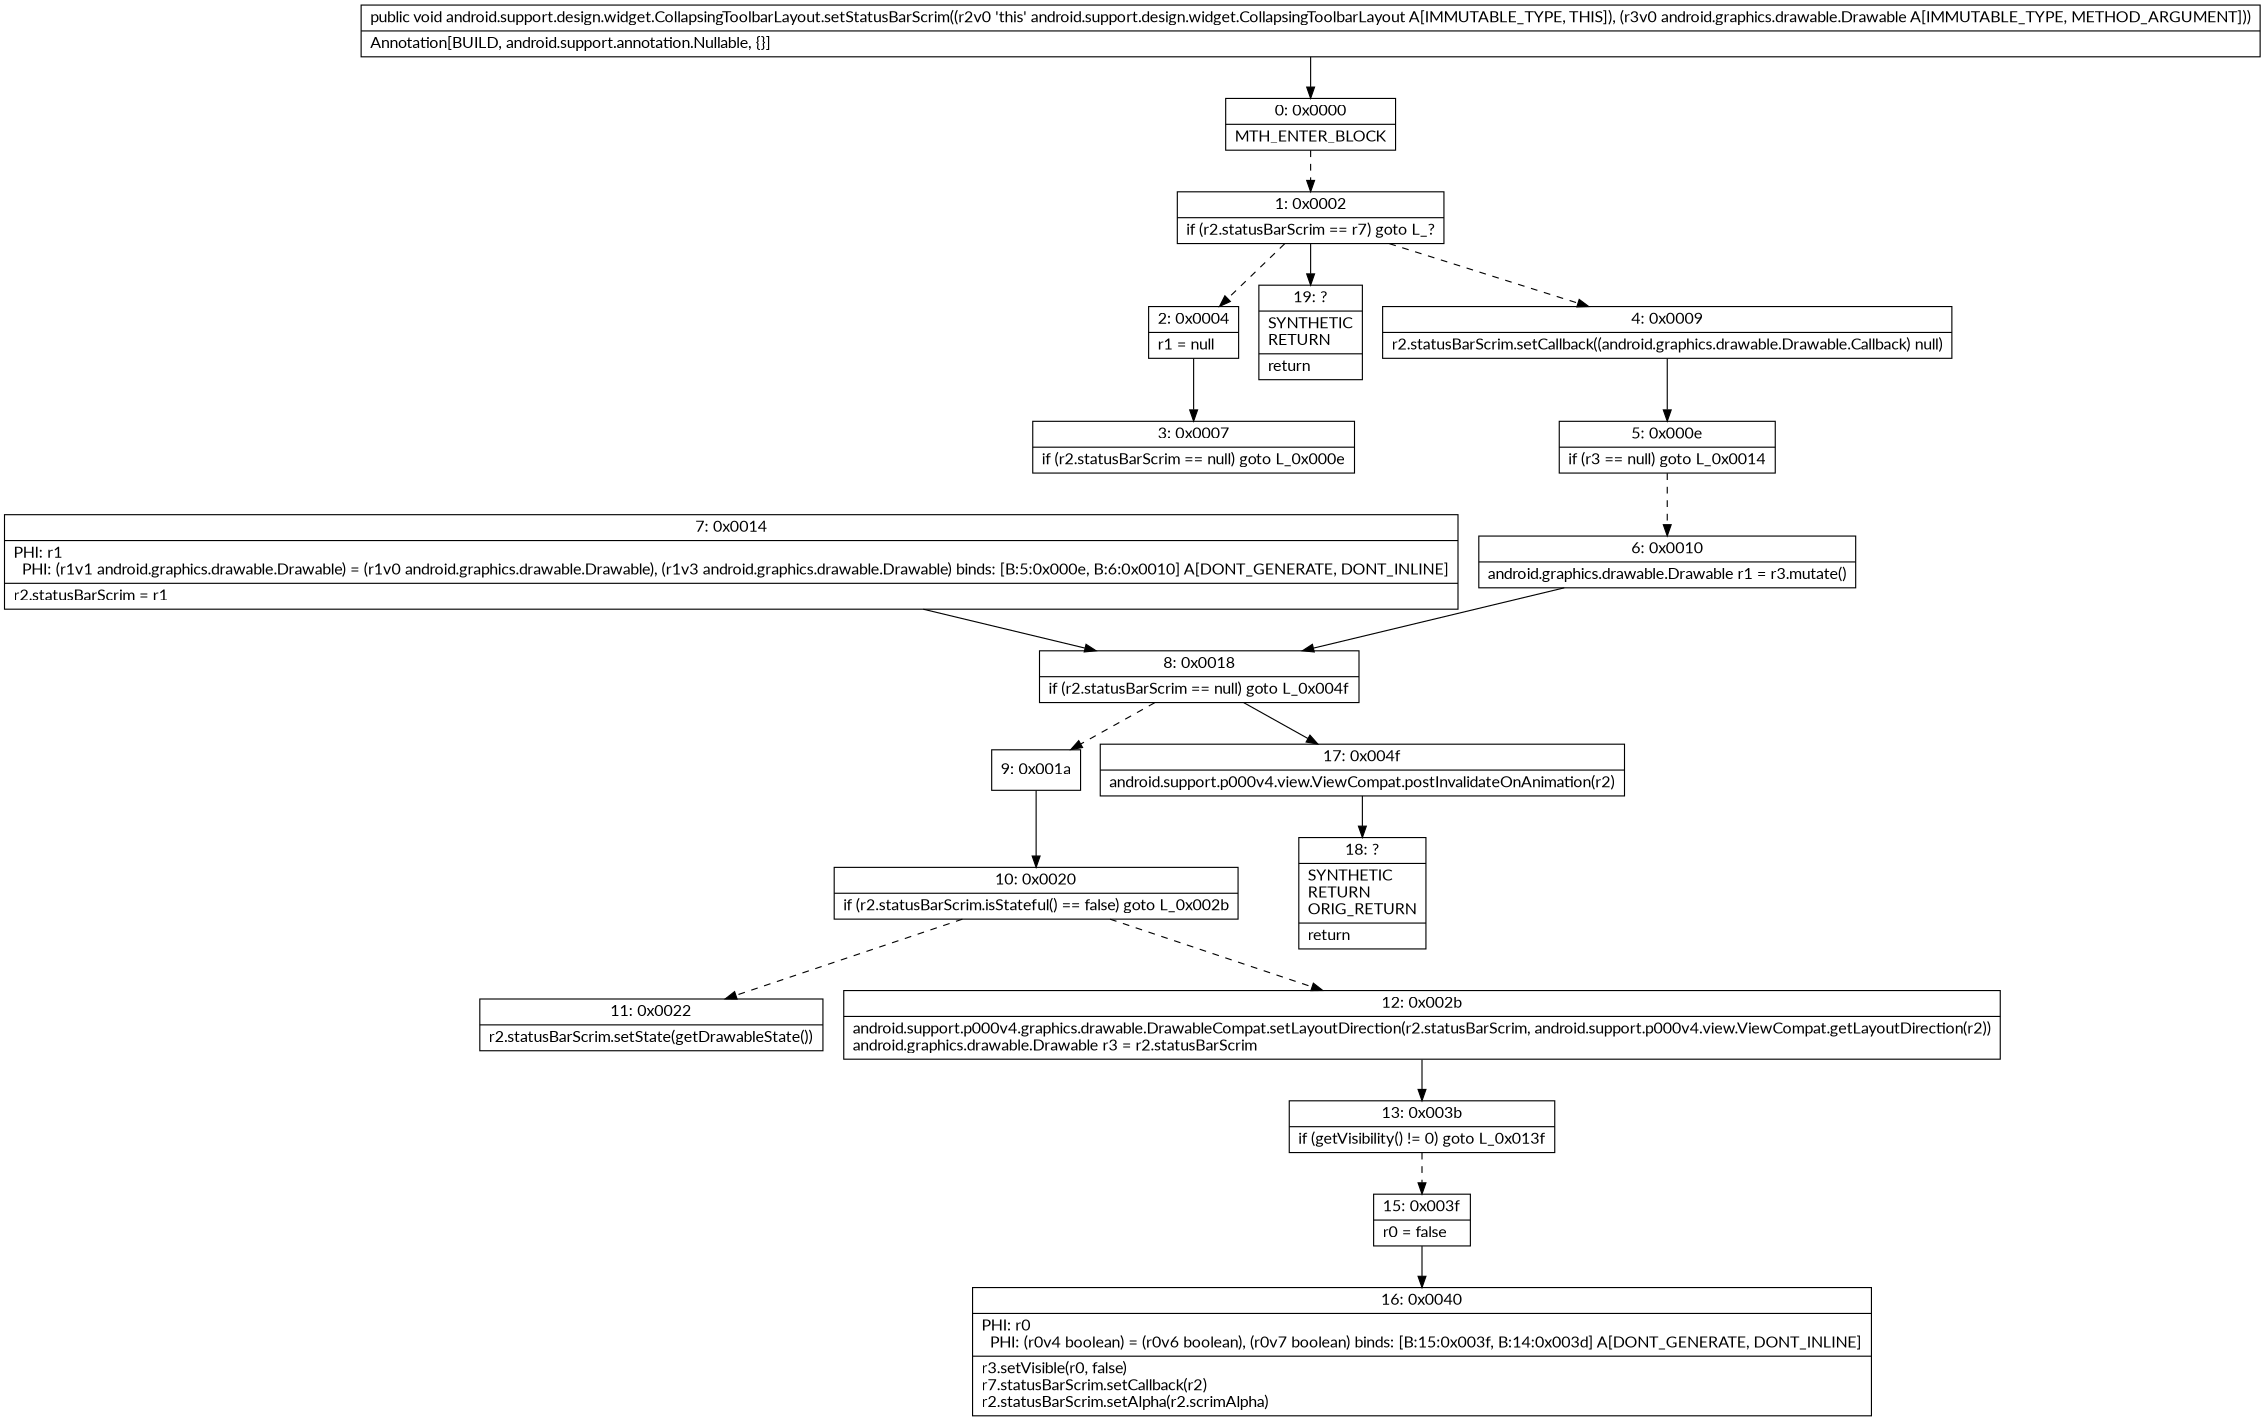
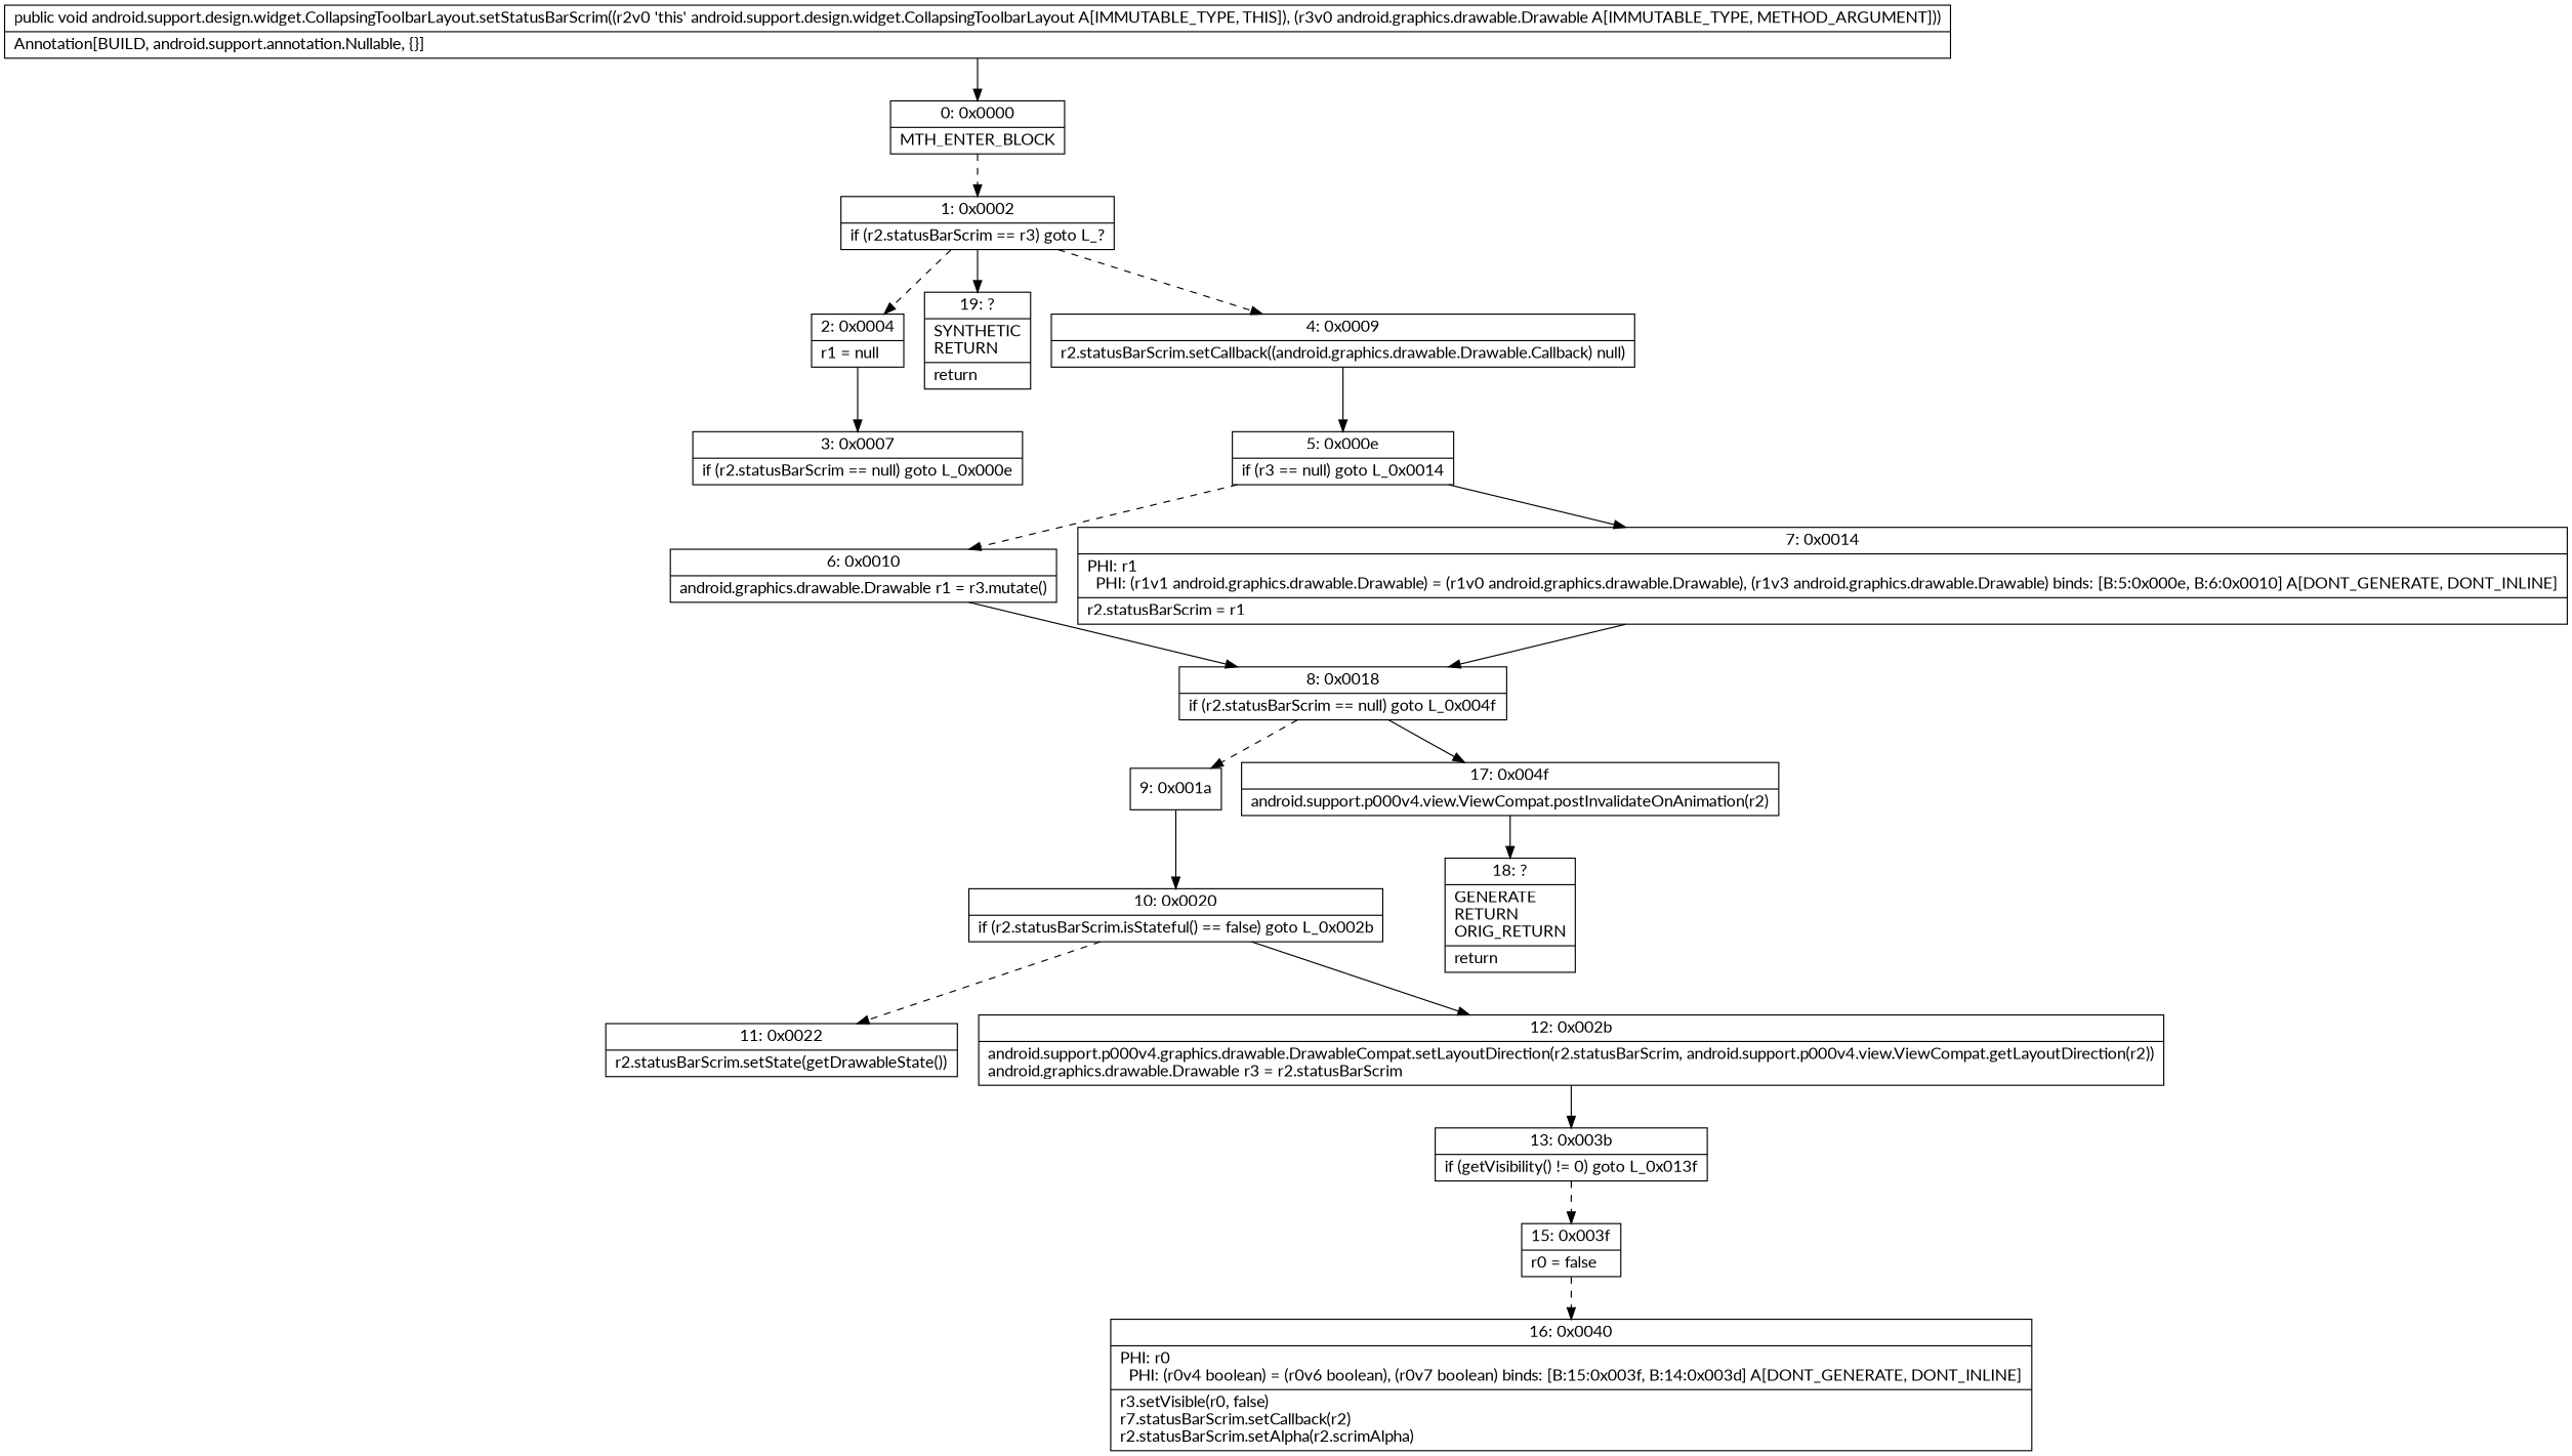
  digraph {
    fontname=Lato
    node [fontname=Lato shape=record]
    edge [fontname=Lato]
    n1 [label="{0\:\ 0x0000|MTH_ENTER_BLOCK\l}"]
-   n2 [label="{1\:\ 0x0002|if (r2.statusBarScrim == r7) goto L_?\l}"]
+   n2 [label="{1\:\ 0x0002|if (r2.statusBarScrim == r3) goto L_?\l}"]
    n3 [label="{2\:\ 0x0004|r1 = null\l}"]
    n4 [label="{19\:\ ?|SYNTHETIC\lRETURN\l|return\l}"]
    n5 [label="{4\:\ 0x0009|r2.statusBarScrim.setCallback((android.graphics.drawable.Drawable.Callback) null)\l}"]
    n6 [label="{3\:\ 0x0007|if (r2.statusBarScrim == null) goto L_0x000e\l}"]
    n7 [label="{5\:\ 0x000e|if (r3 == null) goto L_0x0014\l}"]
    n8 [label="{6\:\ 0x0010|android.graphics.drawable.Drawable r1 = r3.mutate()\l}"]
    n9 [label="{7\:\ 0x0014|PHI: r1 \l  PHI: (r1v1 android.graphics.drawable.Drawable) = (r1v0 android.graphics.drawable.Drawable), (r1v3 android.graphics.drawable.Drawable) binds: [B:5:0x000e, B:6:0x0010] A[DONT_GENERATE, DONT_INLINE]\l|r2.statusBarScrim = r1\l}"]
    n10 [label="{8\:\ 0x0018|if (r2.statusBarScrim == null) goto L_0x004f\l}"]
    n11 [label="{9\:\ 0x001a}"]
    n12 [label="{17\:\ 0x004f|android.support.p000v4.view.ViewCompat.postInvalidateOnAnimation(r2)\l}"]
    n13 [label="{10\:\ 0x0020|if (r2.statusBarScrim.isStateful() == false) goto L_0x002b\l}"]
-   n14 [label="{18\:\ ?|SYNTHETIC\lRETURN\lORIG_RETURN\l|return\l}"]
+   n14 [label="{18\:\ ?|GENERATE\lRETURN\lORIG_RETURN\l|return\l}"]
    n15 [label="{11\:\ 0x0022|r2.statusBarScrim.setState(getDrawableState())\l}"]
    n16 [label="{12\:\ 0x002b|android.support.p000v4.graphics.drawable.DrawableCompat.setLayoutDirection(r2.statusBarScrim, android.support.p000v4.view.ViewCompat.getLayoutDirection(r2))\landroid.graphics.drawable.Drawable r3 = r2.statusBarScrim\l}"]
    n17 [label="{13\:\ 0x003b|if (getVisibility() != 0) goto L_0x013f\l}"]
    n18 [label="{15\:\ 0x003f|r0 = false\l}"]
    n19 [label="{16\:\ 0x0040|PHI: r0 \l  PHI: (r0v4 boolean) = (r0v6 boolean), (r0v7 boolean) binds: [B:15:0x003f, B:14:0x003d] A[DONT_GENERATE, DONT_INLINE]\l|r3.setVisible(r0, false)\lr7.statusBarScrim.setCallback(r2)\lr2.statusBarScrim.setAlpha(r2.scrimAlpha)\l}"]
    n20 [label="{public void android.support.design.widget.CollapsingToolbarLayout.setStatusBarScrim((r2v0 'this' android.support.design.widget.CollapsingToolbarLayout A[IMMUTABLE_TYPE, THIS]), (r3v0 android.graphics.drawable.Drawable A[IMMUTABLE_TYPE, METHOD_ARGUMENT]))  | Annotation[BUILD, android.support.annotation.Nullable, \{\}]\l}"]
    n1 -> n2 [style=dashed]
    n2 -> n3 [style=dashed]
    n2 -> n4
    n2 -> n5 [style=dashed]
    n3 -> n6
    n5 -> n7
    n7 -> n8 [style=dashed]
+   n7 -> n9
    n8 -> n10
    n9 -> n10
    n10 -> n11 [style=dashed]
    n10 -> n12
    n11 -> n13
    n12 -> n14
    n13 -> n15 [style=dashed]
-   n13 -> n16 [style=dashed]
+   n13 -> n16
    n16 -> n17
    n17 -> n18 [style=dashed]
-   n18 -> n19
+   n18 -> n19 [style=dashed]
    n20 -> n1
  }
